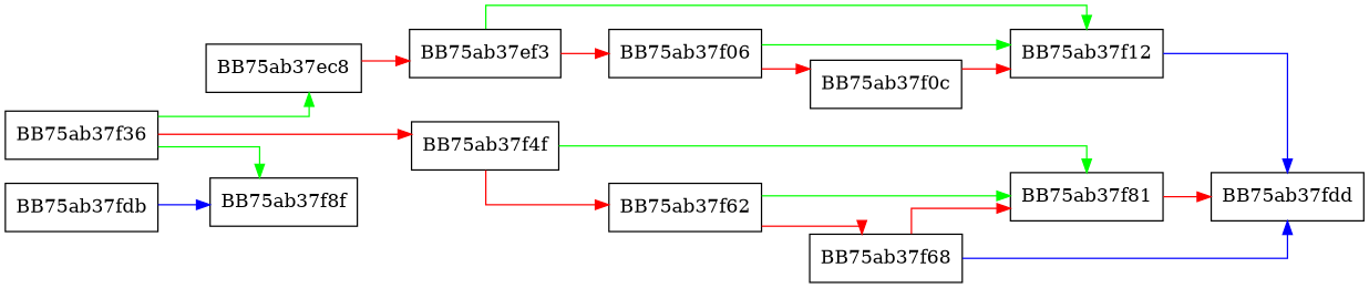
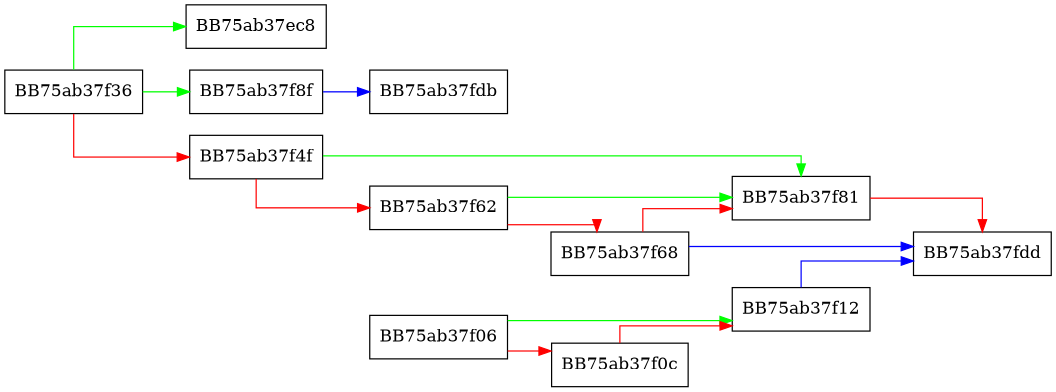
  digraph {
    rankdir=LR
    splines=ortho
    node [shape=box]
    edge [color=red]
    BB75ab37ec8
-   BB75ab37ef3
    BB75ab37f36
    BB75ab37f8f
    BB75ab37f4f
    n6 [label=BB75ab37f12]
    BB75ab37f06
    BB75ab37fdb
    BB75ab37f81
    BB75ab37f62
    BB75ab37fdd
    BB75ab37f0c
    BB75ab37f68
-   BB75ab37ec8 -> BB75ab37ef3
-   BB75ab37ef3 -> n6 [color=green]
-   BB75ab37ef3 -> BB75ab37f06
    BB75ab37f36 -> BB75ab37ec8 [color=green]
    BB75ab37f36 -> BB75ab37f8f [color=green]
    BB75ab37f36 -> BB75ab37f4f
-   BB75ab37fdb -> BB75ab37f8f [color=blue]
+   BB75ab37f8f -> BB75ab37fdb [color=blue]
    BB75ab37f4f -> BB75ab37f81 [color=green]
    BB75ab37f4f -> BB75ab37f62
    n6 -> BB75ab37fdd [color=blue]
    BB75ab37f06 -> n6 [color=green]
    BB75ab37f06 -> BB75ab37f0c
    BB75ab37f81 -> BB75ab37fdd
    BB75ab37f62 -> BB75ab37f81 [color=green]
    BB75ab37f62 -> BB75ab37f68
    BB75ab37f0c -> n6
    BB75ab37f68 -> BB75ab37f81
    BB75ab37f68 -> BB75ab37fdd [color=blue]
  }
